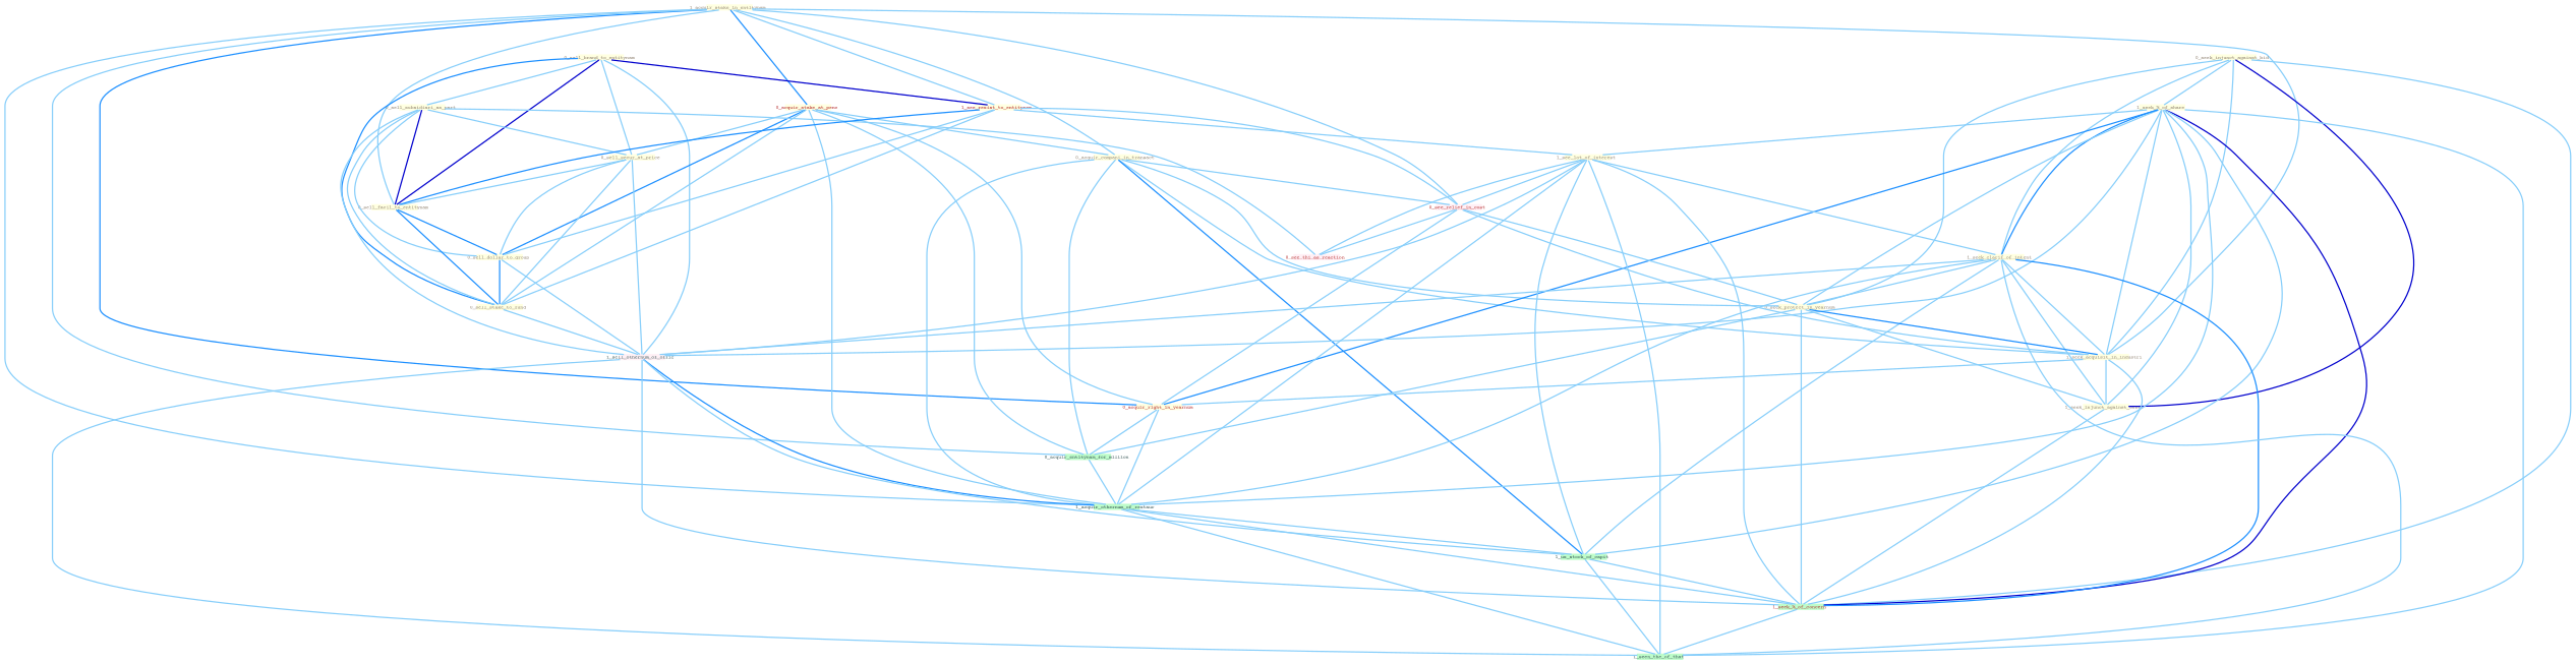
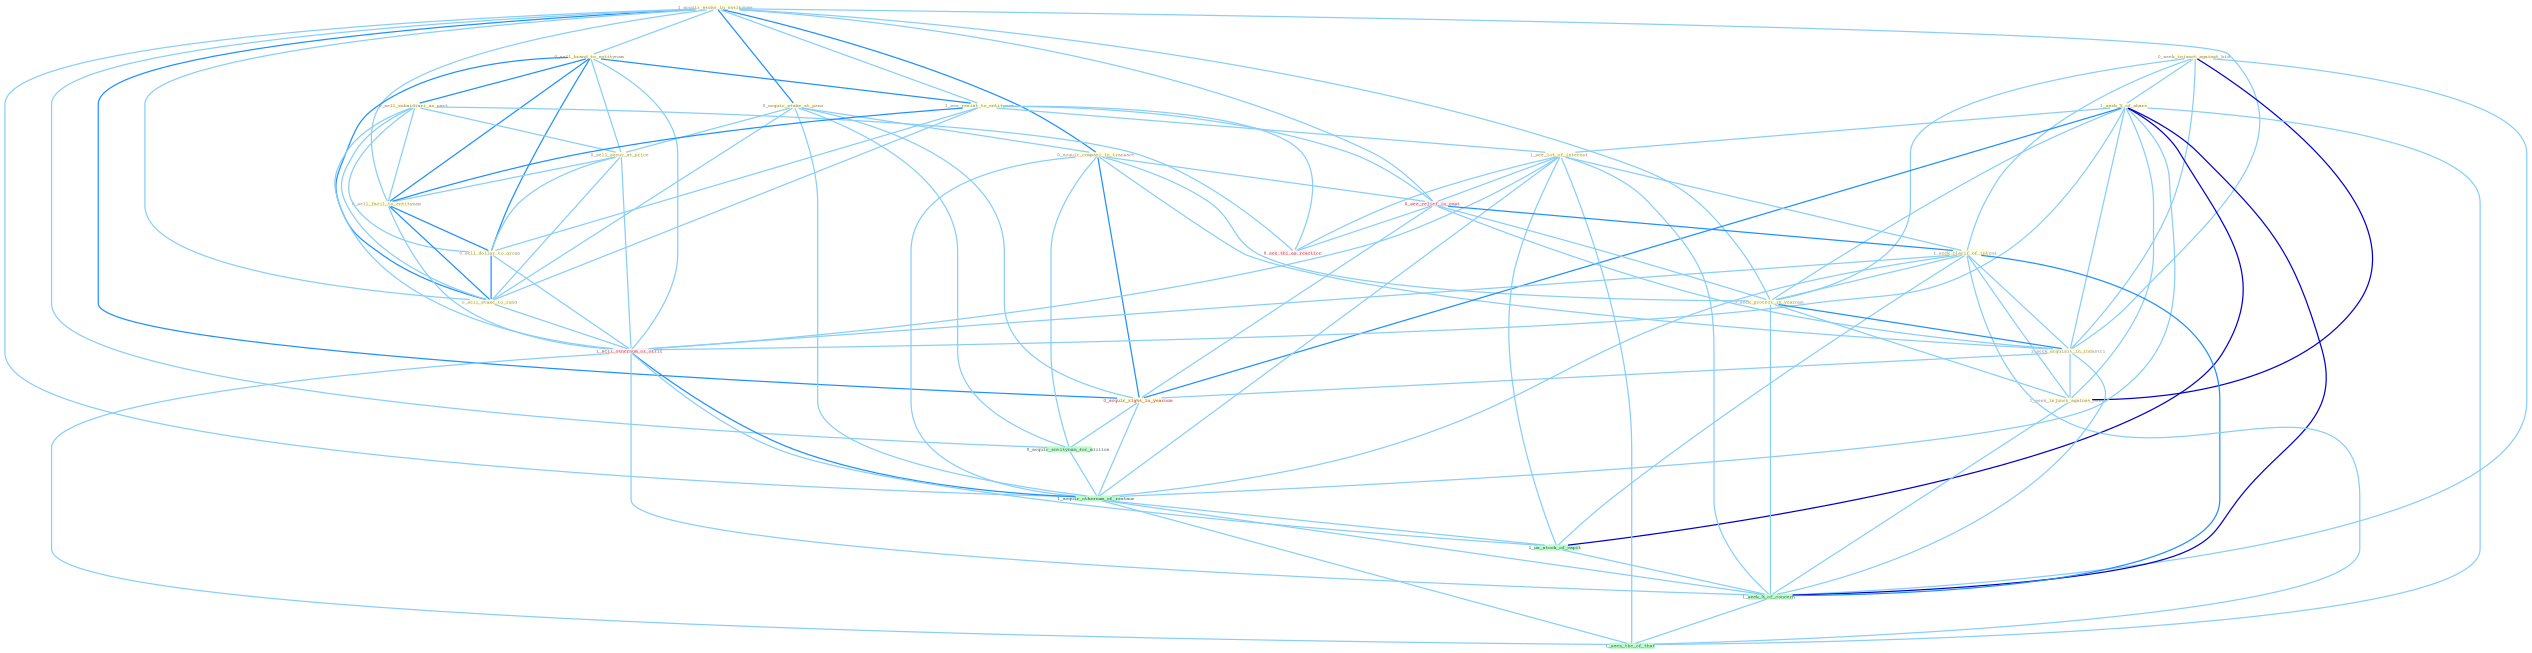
  graph {
    fontname="Courier Prime"
    node [color="#ffffe0" fixedsize=true fontcolor="#8b7d6b" fontname="Courier Prime" fontsize=4 shape=polygon style=filled]
    edge [color="#87cefa" fontname="Courier Prime" w=1]
    "1_acquir_stake_in_entitynam " [height=.06 width=.5]
    "0_sell_brand_to_entitynam " [height=.06 width=.5]
    "0_seek_injunct_against_bid " [height=.06 width=.5]
-   "0_acquir_stake_at_penc " [fontcolor="#b22222" height=.06 width=.5]
+   "0_acquir_stake_at_penc " [height=.06 width=.5]
    "0_sell_subsidiari_as_part " [height=.06 width=.5]
    "0_acquir_compani_in_transact " [height=.06 width=.5]
    "1_seek_%_of_share " [height=.06 width=.5]
    "0_sell_secur_at_price " [height=.06 width=.5]
    "1_seek_clarif_of_intent " [height=.06 width=.5]
    "0_seek_protect_in_yearnum " [height=.06 width=.5]
-   "1_see_resist_to_entitynam " [fontcolor="#b22222" height=.06 width=.5]
+   "1_see_resist_to_entitynam " [height=.06 width=.5]
    "1_seek_acquisit_in_industri " [height=.06 width=.5]
    "0_sell_facil_to_entitynam " [height=.06 width=.5]
    "0_sell_dollar_to_group " [height=.06 width=.5]
    "0_acquir_right_in_yearnum " [fontcolor="#b22222" height=.06 width=.5]
    "0_sell_stake_to_fund " [height=.06 width=.5]
    "1_see_lot_of_interest " [height=.06 width=.5]
    "1_seek_injunct_against_offer " [height=.06 width=.5]
-   "1_sell_othernum_of_offic " [color="#fff0f5" fontcolor="#2f4f4f" height=.06 width=.5]
+   "1_sell_othernum_of_offic " [color="#fff0f5" fontcolor="#b22222" height=.06 width=.5]
    "0_see_relief_in_cost " [color="#fff0f5" fontcolor="#b22222" height=.06 width=.5]
    "0_see_thi_as_reaction " [color="#fff0f5" fontcolor="#b22222" height=.06 width=.5]
    "0_acquir_entitynam_for_million " [color="#BDFCC9" fontcolor="#2f4f4f" height=.06 width=.5]
    "1_acquir_othernum_of_restaur " [color="#BDFCC9" fontcolor="#2f4f4f" height=.06 width=.5]
-   "1_seek_%_of_concern " [color="#BDFCC9" fontcolor="#b22222" height=.06 width=.5]
+   "1_seek_%_of_concern " [color="#BDFCC9" fontcolor="#2f4f4f" height=.06 width=.5]
    "1_us_stock_of_capit " [color="#BDFCC9" fontcolor="#2f4f4f" height=.06 width=.5]
    "1_seen_the_of_that " [color="#BDFCC9" fontcolor="#2f4f4f" height=.06 width=.5]
    subgraph sub_1 {
      "1_acquir_stake_in_entitynam "
      "0_sell_brand_to_entitynam "
      "0_seek_injunct_against_bid "
      "0_acquir_stake_at_penc "
      "0_sell_subsidiari_as_part "
      "0_acquir_compani_in_transact "
      "1_seek_%_of_share "
      "0_sell_secur_at_price "
      "1_seek_clarif_of_intent "
      "0_seek_protect_in_yearnum "
      "1_see_resist_to_entitynam "
      "1_seek_acquisit_in_industri "
      "0_sell_facil_to_entitynam "
      "0_sell_dollar_to_group "
      "0_acquir_right_in_yearnum "
      "0_sell_stake_to_fund "
      "1_see_lot_of_interest "
      "1_seek_injunct_against_offer "
    }
    subgraph sub_2 {
      "1_sell_othernum_of_offic "
      "0_see_relief_in_cost "
      "0_see_thi_as_reaction "
    }
+   "1_acquir_stake_in_entitynam " -- "0_sell_brand_to_entitynam "
    "1_acquir_stake_in_entitynam " -- "0_acquir_stake_at_penc " [color="#1e90ff" w=2]
-   "1_acquir_stake_in_entitynam " -- "0_acquir_compani_in_transact " [w=2]
-   "0_acquir_entitynam_for_million " -- "0_seek_protect_in_yearnum "
+   "1_acquir_stake_in_entitynam " -- "0_acquir_compani_in_transact " [color="#1e90ff" w=2]
+   "1_acquir_stake_in_entitynam " -- "0_seek_protect_in_yearnum "
    "1_acquir_stake_in_entitynam " -- "1_see_resist_to_entitynam "
    "1_acquir_stake_in_entitynam " -- "1_seek_acquisit_in_industri "
    "1_acquir_stake_in_entitynam " -- "0_sell_facil_to_entitynam "
    "1_acquir_stake_in_entitynam " -- "0_acquir_right_in_yearnum " [color="#1e90ff" w=2]
+   "1_acquir_stake_in_entitynam " -- "0_sell_stake_to_fund "
    "1_acquir_stake_in_entitynam " -- "0_see_relief_in_cost "
    "1_acquir_stake_in_entitynam " -- "0_acquir_entitynam_for_million "
    "1_acquir_stake_in_entitynam " -- "1_acquir_othernum_of_restaur "
-   "0_sell_brand_to_entitynam " -- "0_sell_subsidiari_as_part "
+   "0_sell_brand_to_entitynam " -- "0_sell_subsidiari_as_part " [color="#1e90ff"]
    "0_sell_brand_to_entitynam " -- "0_sell_secur_at_price "
-   "0_sell_brand_to_entitynam " -- "1_see_resist_to_entitynam " [color="#0000cd" w=2]
-   "0_sell_brand_to_entitynam " -- "0_sell_facil_to_entitynam " [color="#0000cd" w=3]
-   "0_acquir_stake_at_penc " -- "0_sell_dollar_to_group " [color="#1e90ff" w=2]
+   "0_sell_brand_to_entitynam " -- "1_see_resist_to_entitynam " [color="#1e90ff" w=2]
+   "0_sell_brand_to_entitynam " -- "0_sell_facil_to_entitynam " [color="#1e90ff" w=3]
+   "0_sell_brand_to_entitynam " -- "0_sell_dollar_to_group " [color="#1e90ff" w=2]
    "0_sell_brand_to_entitynam " -- "0_sell_stake_to_fund " [color="#1e90ff" w=2]
    "0_sell_brand_to_entitynam " -- "1_sell_othernum_of_offic "
    "0_seek_injunct_against_bid " -- "1_seek_%_of_share "
    "0_seek_injunct_against_bid " -- "1_seek_clarif_of_intent "
    "0_seek_injunct_against_bid " -- "0_seek_protect_in_yearnum "
    "0_seek_injunct_against_bid " -- "1_seek_acquisit_in_industri "
    "0_seek_injunct_against_bid " -- "1_seek_injunct_against_offer " [color="#0000cd" w=3]
    "0_seek_injunct_against_bid " -- "1_seek_%_of_concern "
    "0_acquir_stake_at_penc " -- "0_acquir_compani_in_transact "
    "0_acquir_stake_at_penc " -- "0_sell_secur_at_price "
    "0_acquir_stake_at_penc " -- "0_acquir_right_in_yearnum "
    "0_acquir_stake_at_penc " -- "0_sell_stake_to_fund "
    "0_acquir_stake_at_penc " -- "0_acquir_entitynam_for_million "
    "0_acquir_stake_at_penc " -- "1_acquir_othernum_of_restaur "
    "0_sell_subsidiari_as_part " -- "0_sell_secur_at_price "
-   "0_sell_subsidiari_as_part " -- "0_sell_facil_to_entitynam " [color="#0000cd"]
+   "0_sell_subsidiari_as_part " -- "0_sell_facil_to_entitynam "
    "0_sell_subsidiari_as_part " -- "0_sell_dollar_to_group "
    "0_sell_subsidiari_as_part " -- "0_sell_stake_to_fund "
    "0_sell_subsidiari_as_part " -- "1_sell_othernum_of_offic "
    "0_sell_subsidiari_as_part " -- "0_see_thi_as_reaction "
    "0_acquir_compani_in_transact " -- "0_seek_protect_in_yearnum "
    "0_acquir_compani_in_transact " -- "1_seek_acquisit_in_industri "
-   "0_acquir_compani_in_transact " -- "1_us_stock_of_capit " [color="#1e90ff" w=2]
+   "0_acquir_compani_in_transact " -- "0_acquir_right_in_yearnum " [color="#1e90ff" w=2]
    "0_acquir_compani_in_transact " -- "0_see_relief_in_cost "
    "0_acquir_compani_in_transact " -- "0_acquir_entitynam_for_million "
    "0_acquir_compani_in_transact " -- "1_acquir_othernum_of_restaur "
-   "1_seek_%_of_share " -- "1_seek_clarif_of_intent " [color="#1e90ff" w=2]
+   "0_see_relief_in_cost " -- "1_seek_clarif_of_intent " [color="#1e90ff" w=2]
    "1_seek_%_of_share " -- "0_seek_protect_in_yearnum "
    "1_seek_%_of_share " -- "1_seek_acquisit_in_industri "
    "1_seek_%_of_share " -- "0_acquir_right_in_yearnum " [color="#1e90ff" w=2]
    "1_seek_%_of_share " -- "1_see_lot_of_interest "
    "1_seek_%_of_share " -- "1_seek_injunct_against_offer "
    "1_seek_%_of_share " -- "1_sell_othernum_of_offic "
    "1_seek_%_of_share " -- "1_acquir_othernum_of_restaur "
    "1_seek_%_of_share " -- "1_seek_%_of_concern " [color="#0000cd" w=3]
-   "1_seek_%_of_share " -- "1_us_stock_of_capit "
+   "1_seek_%_of_share " -- "1_us_stock_of_capit " [color="#0000cd"]
    "1_seek_%_of_share " -- "1_seen_the_of_that "
    "0_sell_secur_at_price " -- "0_sell_facil_to_entitynam "
    "0_sell_secur_at_price " -- "0_sell_dollar_to_group "
    "0_sell_secur_at_price " -- "0_sell_stake_to_fund "
    "0_sell_secur_at_price " -- "1_sell_othernum_of_offic "
    "1_seek_clarif_of_intent " -- "0_seek_protect_in_yearnum "
    "1_seek_clarif_of_intent " -- "1_seek_acquisit_in_industri "
    "1_seek_clarif_of_intent " -- "1_see_lot_of_interest "
    "1_seek_clarif_of_intent " -- "1_seek_injunct_against_offer "
    "1_seek_clarif_of_intent " -- "1_sell_othernum_of_offic "
    "1_seek_clarif_of_intent " -- "1_acquir_othernum_of_restaur "
    "1_seek_clarif_of_intent " -- "1_seek_%_of_concern " [color="#1e90ff" w=2]
    "1_seek_clarif_of_intent " -- "1_us_stock_of_capit "
    "1_seek_clarif_of_intent " -- "1_seen_the_of_that "
    "0_seek_protect_in_yearnum " -- "1_seek_acquisit_in_industri " [color="#1e90ff" w=2]
    "0_seek_protect_in_yearnum " -- "1_seek_injunct_against_offer "
    "0_seek_protect_in_yearnum " -- "0_see_relief_in_cost "
    "0_seek_protect_in_yearnum " -- "1_seek_%_of_concern "
    "1_see_resist_to_entitynam " -- "0_sell_facil_to_entitynam " [color="#1e90ff" w=2]
    "1_see_resist_to_entitynam " -- "0_sell_dollar_to_group "
    "1_see_resist_to_entitynam " -- "0_sell_stake_to_fund "
    "1_see_resist_to_entitynam " -- "1_see_lot_of_interest "
    "1_see_resist_to_entitynam " -- "0_see_relief_in_cost "
+   "1_see_resist_to_entitynam " -- "0_see_thi_as_reaction "
    "1_seek_acquisit_in_industri " -- "0_acquir_right_in_yearnum "
    "1_seek_acquisit_in_industri " -- "1_seek_injunct_against_offer "
    "1_seek_acquisit_in_industri " -- "0_see_relief_in_cost "
    "1_seek_acquisit_in_industri " -- "1_seek_%_of_concern "
    "0_sell_facil_to_entitynam " -- "0_sell_dollar_to_group " [color="#1e90ff" w=2]
    "0_sell_facil_to_entitynam " -- "0_sell_stake_to_fund " [color="#1e90ff" w=2]
+   "0_sell_facil_to_entitynam " -- "1_sell_othernum_of_offic "
    "0_sell_dollar_to_group " -- "0_sell_stake_to_fund " [color="#1e90ff" w=2]
    "0_sell_dollar_to_group " -- "1_sell_othernum_of_offic "
    "0_acquir_right_in_yearnum " -- "0_see_relief_in_cost "
    "0_acquir_right_in_yearnum " -- "0_acquir_entitynam_for_million "
    "0_acquir_right_in_yearnum " -- "1_acquir_othernum_of_restaur "
    "0_sell_stake_to_fund " -- "1_sell_othernum_of_offic "
    "1_see_lot_of_interest " -- "1_sell_othernum_of_offic "
    "1_see_lot_of_interest " -- "0_see_relief_in_cost "
    "1_see_lot_of_interest " -- "0_see_thi_as_reaction "
    "1_see_lot_of_interest " -- "1_acquir_othernum_of_restaur "
    "1_see_lot_of_interest " -- "1_seek_%_of_concern "
    "1_see_lot_of_interest " -- "1_us_stock_of_capit "
    "1_see_lot_of_interest " -- "1_seen_the_of_that "
    "1_seek_injunct_against_offer " -- "1_seek_%_of_concern "
    "1_sell_othernum_of_offic " -- "1_acquir_othernum_of_restaur " [color="#1e90ff" w=2]
    "1_sell_othernum_of_offic " -- "1_seek_%_of_concern "
    "1_sell_othernum_of_offic " -- "1_us_stock_of_capit "
    "1_sell_othernum_of_offic " -- "1_seen_the_of_that "
    "0_see_relief_in_cost " -- "0_see_thi_as_reaction "
    "0_acquir_entitynam_for_million " -- "1_acquir_othernum_of_restaur "
    "1_acquir_othernum_of_restaur " -- "1_seek_%_of_concern "
    "1_acquir_othernum_of_restaur " -- "1_us_stock_of_capit "
    "1_acquir_othernum_of_restaur " -- "1_seen_the_of_that "
    "1_seek_%_of_concern " -- "1_seen_the_of_that "
    "1_us_stock_of_capit " -- "1_seek_%_of_concern "
-   "1_us_stock_of_capit " -- "1_seen_the_of_that "
  }
